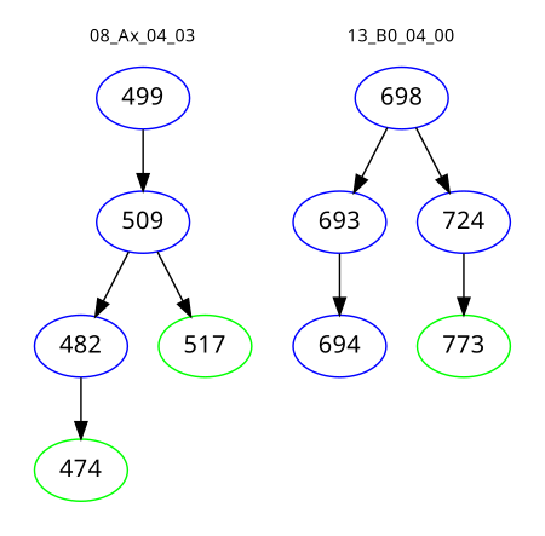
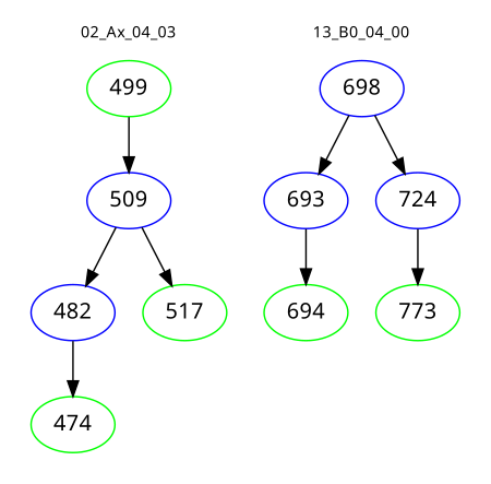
  digraph {
    fontname="Noto Sans"
    node [color=blue fontname="Noto Sans"]
    edge [color=black fontname="Noto Sans"]
-   n1 [label=499]
+   n1 [color=green label=499]
    n2 [label=482]
    n3 [label=509]
    n4 [color=green label=474]
    n5 [color=green label=517]
    n6 [label=698]
    n7 [label=693]
    n8 [label=724]
-   n9 [label=694]
+   n9 [color=green label=694]
    n10 [color=green label=773]
    subgraph cluster_1 {
      color=white
      fontsize=10
-     label="08_Ax_04_03"
+     label="02_Ax_04_03"
      n1
      n2
      n3
      n4
      n5
    }
    subgraph cluster_2 {
      color=white
      fontsize=10
      label="13_B0_04_00"
      n6
      n7
      n8
      n9
      n10
    }
    n1 -> n3
    n2 -> n4
    n3 -> n2
    n3 -> n5
    n6 -> n7
    n6 -> n8
    n7 -> n9
    n8 -> n10
  }
